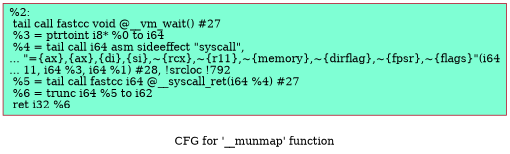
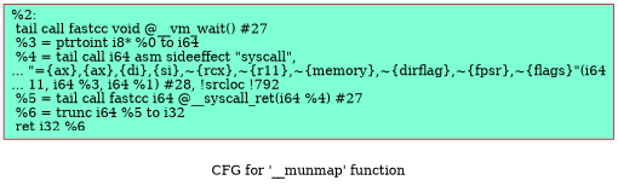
  digraph {
    label="CFG for '__munmap' function"
-   n1 [color="#b70d28ff" fillcolor=aquamarine label="{%2:\l  tail call fastcc void @__vm_wait() #27\l  %3 = ptrtoint i8* %0 to i64\l  %4 = tail call i64 asm sideeffect \"syscall\",\l... \"=\{ax\},\{ax\},\{di\},\{si\},~\{rcx\},~\{r11\},~\{memory\},~\{dirflag\},~\{fpsr\},~\{flags\}\"(i64\l... 11, i64 %3, i64 %1) #28, !srcloc !792\l  %5 = tail call fastcc i64 @__syscall_ret(i64 %4) #27\l  %6 = trunc i64 %5 to i62\l  ret i32 %6\l}" shape=record style=filled]
+   n1 [color="#b70d28ff" fillcolor=aquamarine label="{%2:\l  tail call fastcc void @__vm_wait() #27\l  %3 = ptrtoint i8* %0 to i64\l  %4 = tail call i64 asm sideeffect \"syscall\",\l... \"=\{ax\},\{ax\},\{di\},\{si\},~\{rcx\},~\{r11\},~\{memory\},~\{dirflag\},~\{fpsr\},~\{flags\}\"(i64\l... 11, i64 %3, i64 %1) #28, !srcloc !792\l  %5 = tail call fastcc i64 @__syscall_ret(i64 %4) #27\l  %6 = trunc i64 %5 to i32\l  ret i32 %6\l}" shape=record style=filled]
  }
